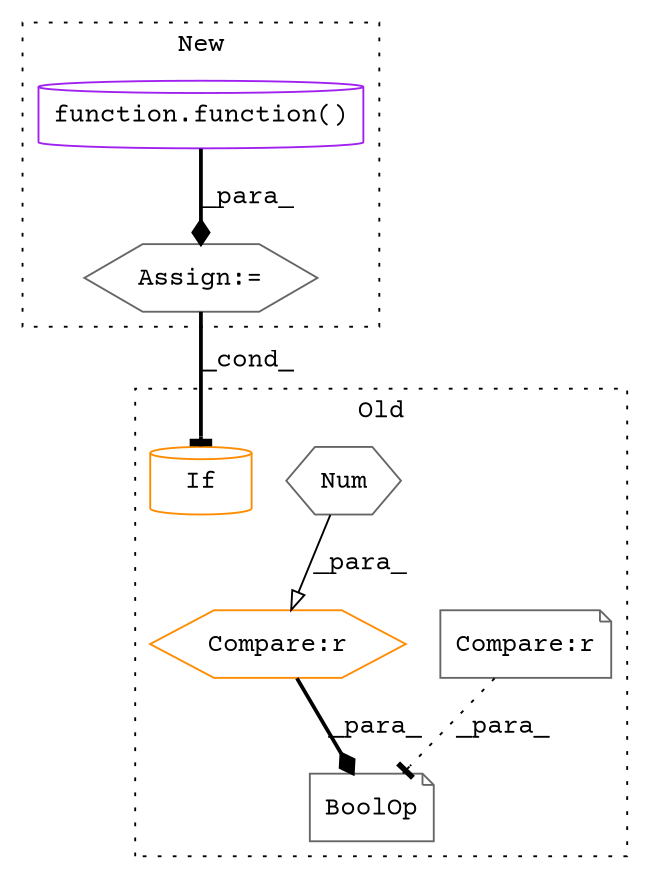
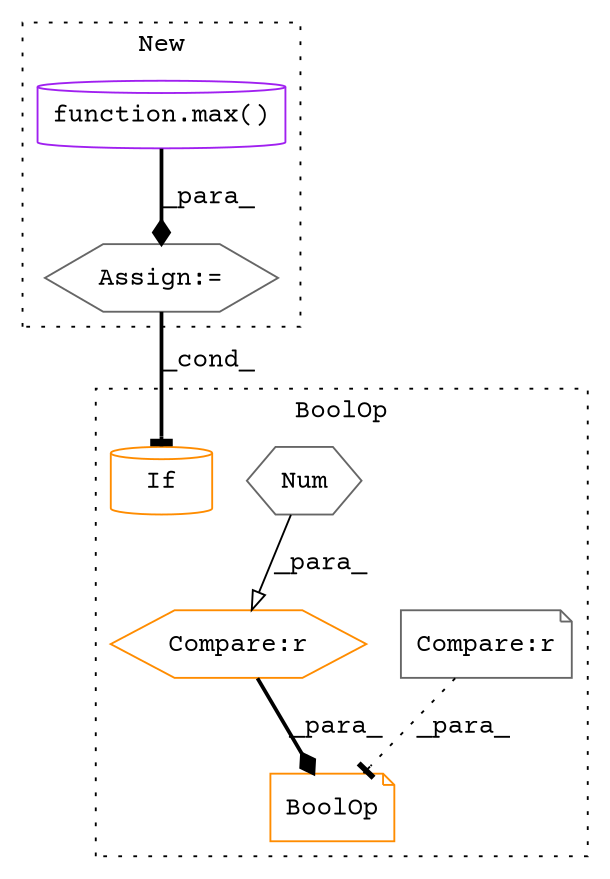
  digraph {
    fontname="Courier Prime"
    node [a=40 color=gray40 fontname="Courier Prime" l=3 s=2111 shape=hexagon]
    edge [arrowhead=diamond fontname="Courier Prime" style=bold]
-   n1 [a=72 label=BoolOp shape=note]
+   n1 [a=72 color=darkorange label=BoolOp shape=note]
    n2 [color=darkorange l=15 label="Compare:r"]
    n3 [l=18 label="Compare:r" s=2131 shape=note]
    n4 [a=76 l=1 label=Num s=2125]
    n5 [a=96 color=darkorange label=If s=2090 shape=cylinder]
-   n6 [a=75 color=purple l="4,1" label="function.function()" s="2459,2484" shape=cylinder]
+   n6 [a=75 color=purple l="4,1" label="function.max()" s="2459,2484" shape=cylinder]
    n7 [a=68 label="Assign:=" s=2456]
    subgraph cluster_1 {
-     label=Old
+     label=BoolOp
      style=dotted
      n1
      n2
      n3
      n4
      n5
    }
    subgraph cluster_2 {
      label=New
      style=dotted
      n6
      n7
    }
    n2 -> n1 [label=_para_]
    n3 -> n1 [arrowhead=tee label=_para_ style=dotted]
    n4 -> n2 [arrowhead=onormal label=_para_ style=solid]
    n6 -> n7 [label=_para_]
    n7 -> n5 [arrowhead=tee label=_cond_]
  }
